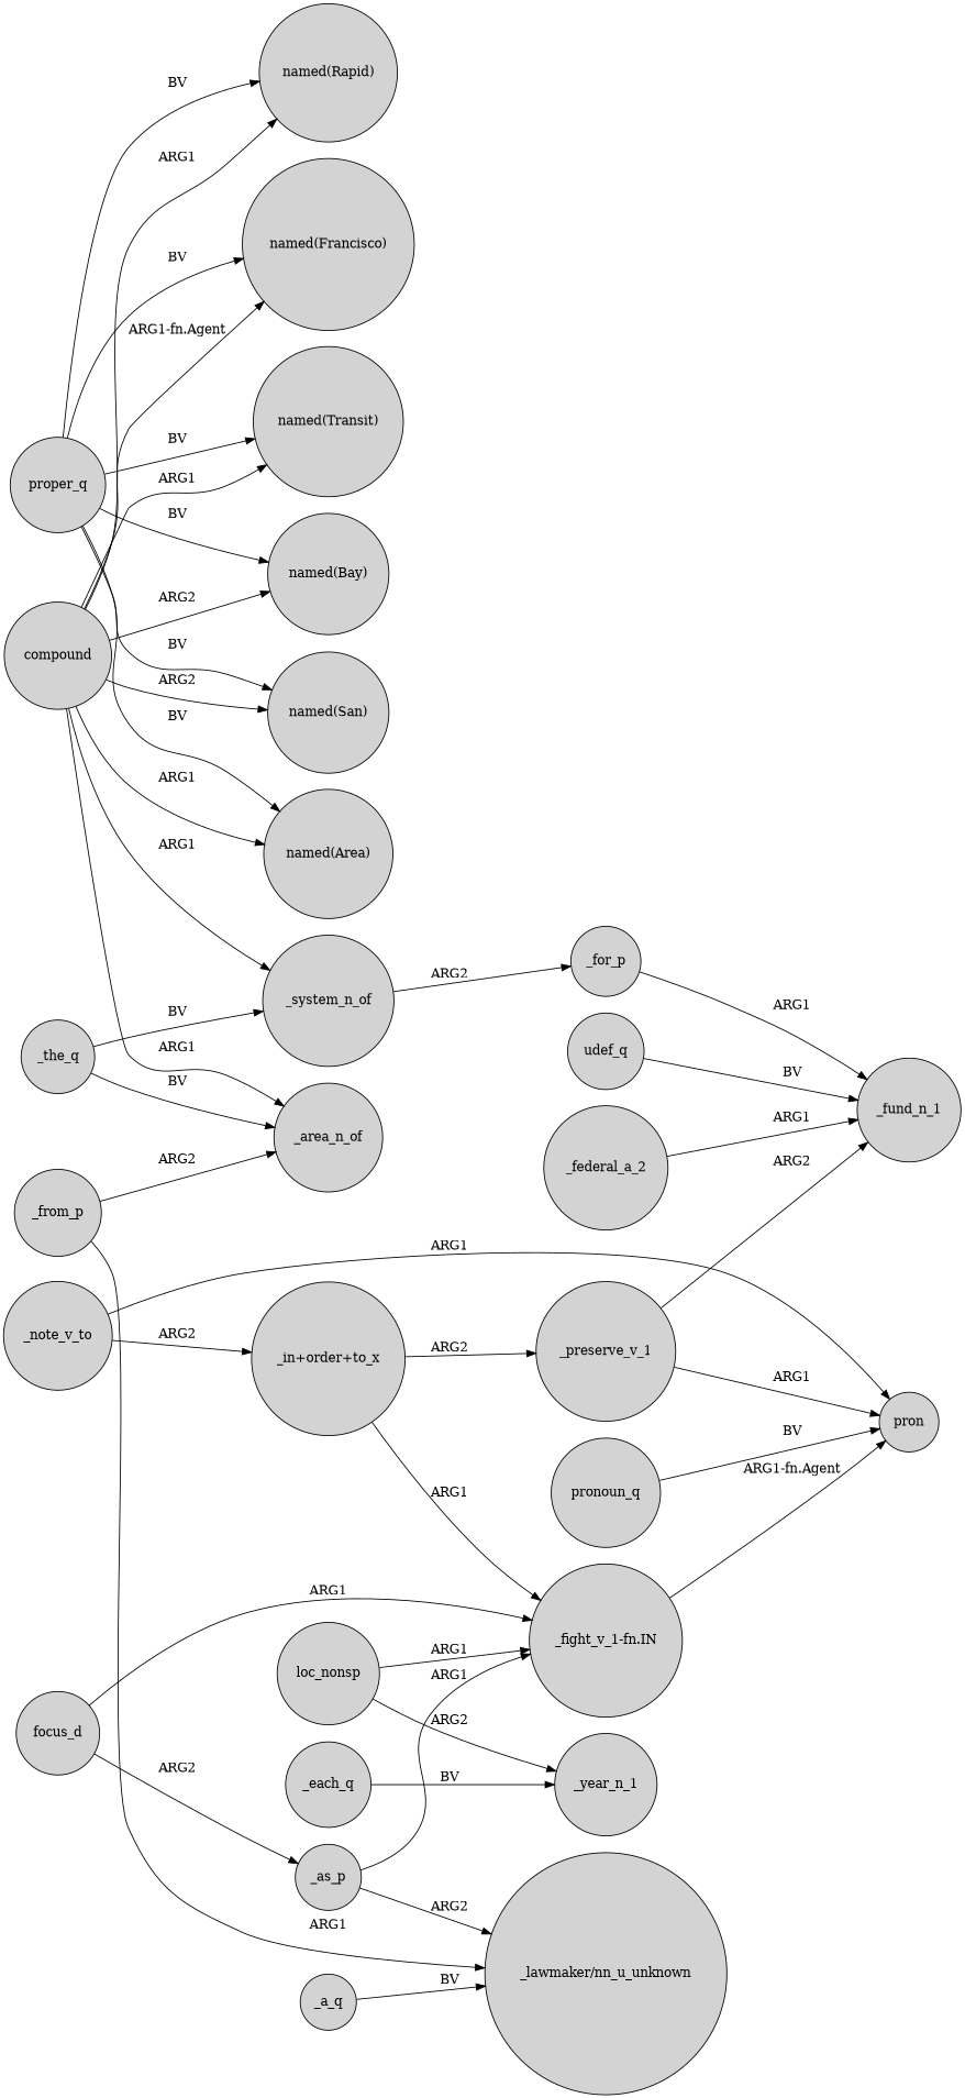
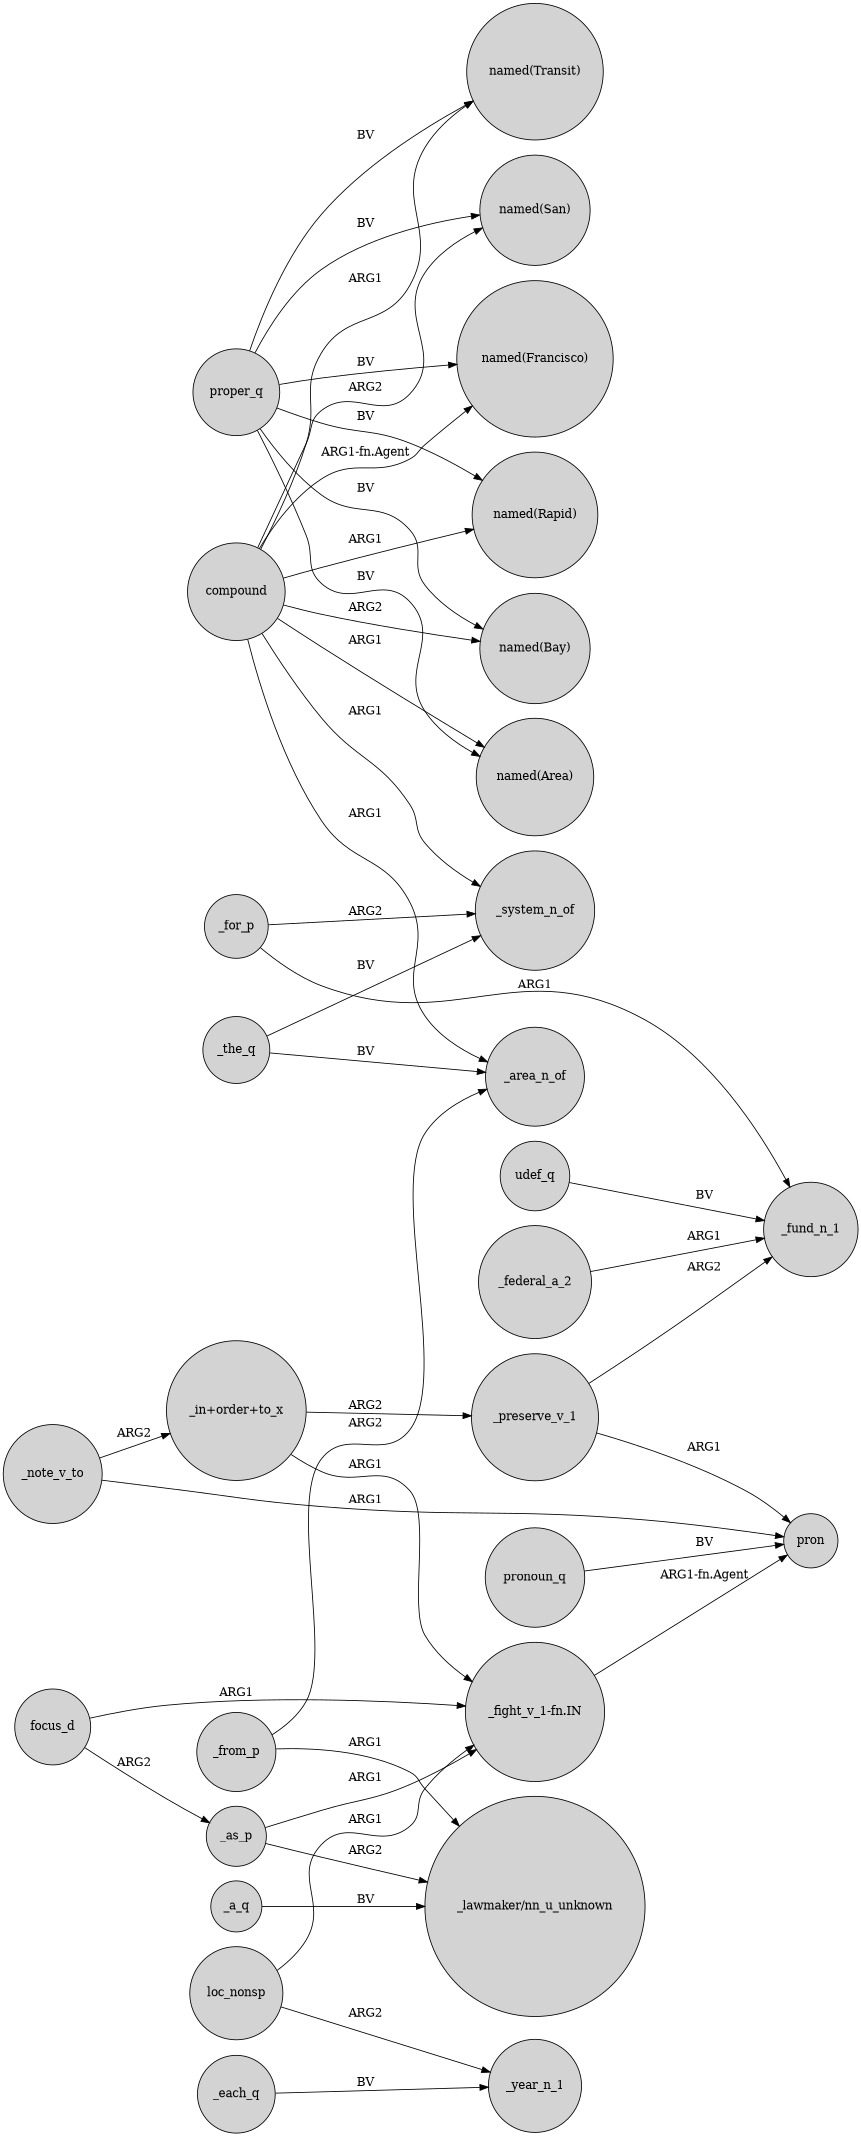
  digraph {
    rankdir=LR
    node [shape=circle style=filled]
    proper_q
    "named(Transit)"
    "named(Bay)"
    "named(Francisco)"
    "named(San)"
    "named(Rapid)"
    "named(Area)"
    focus_d
    "_fight_v_1-fn.IN"
    _as_p
    pron
    "_lawmaker/nn_u_unknown"
    _for_p
    _fund_n_1
    _system_n_of
    compound
    _area_n_of
    _preserve_v_1
    _from_p
    _note_v_to
    "_in+order+to_x"
    pronoun_q
    loc_nonsp
    _year_n_1
    _a_q
    udef_q
    _the_q
    _each_q
    n29 [label=_federal_a_2]
    proper_q -> "named(Transit)" [label=BV]
    proper_q -> "named(Bay)" [label=BV]
    proper_q -> "named(Francisco)" [label=BV]
    proper_q -> "named(San)" [label=BV]
    proper_q -> "named(Rapid)" [label=BV]
    proper_q -> "named(Area)" [label=BV]
    focus_d -> "_fight_v_1-fn.IN" [label=ARG1]
    focus_d -> _as_p [label=ARG2]
    "_fight_v_1-fn.IN" -> pron [label="ARG1-fn.Agent"]
    _as_p -> "_fight_v_1-fn.IN" [label=ARG1]
    _as_p -> "_lawmaker/nn_u_unknown" [label=ARG2]
    _for_p -> _fund_n_1 [label=ARG1]
-   _system_n_of -> _for_p [label=ARG2]
+   _for_p -> _system_n_of [label=ARG2]
    compound -> "named(Transit)" [label=ARG1]
    compound -> "named(Bay)" [label=ARG2]
    compound -> "named(Francisco)" [label="ARG1-fn.Agent"]
    compound -> "named(San)" [label=ARG2]
    compound -> "named(Rapid)" [label=ARG1]
    compound -> "named(Area)" [label=ARG1]
    compound -> _system_n_of [label=ARG1]
    compound -> _area_n_of [label=ARG1]
    _preserve_v_1 -> pron [label=ARG1]
    _preserve_v_1 -> _fund_n_1 [label=ARG2]
    _from_p -> "_lawmaker/nn_u_unknown" [label=ARG1]
    _from_p -> _area_n_of [label=ARG2]
    _note_v_to -> pron [label=ARG1]
    _note_v_to -> "_in+order+to_x" [label=ARG2]
    "_in+order+to_x" -> "_fight_v_1-fn.IN" [label=ARG1]
    "_in+order+to_x" -> _preserve_v_1 [label=ARG2]
    pronoun_q -> pron [label=BV]
    loc_nonsp -> "_fight_v_1-fn.IN" [label=ARG1]
    loc_nonsp -> _year_n_1 [label=ARG2]
    _a_q -> "_lawmaker/nn_u_unknown" [label=BV]
    udef_q -> _fund_n_1 [label=BV]
    _the_q -> _system_n_of [label=BV]
    _the_q -> _area_n_of [label=BV]
    _each_q -> _year_n_1 [label=BV]
    n29 -> _fund_n_1 [label=ARG1]
  }
